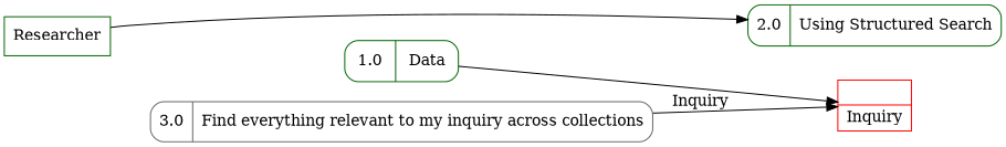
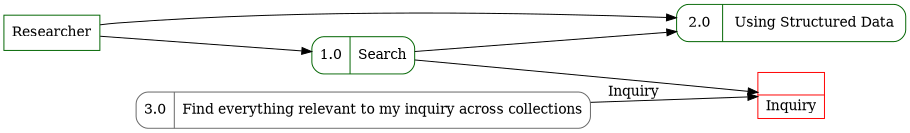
  digraph {
    rankdir=LR
    node [color=darkgreen shape=Mrecord]
    n1 [label=Researcher shape=box]
-   n2 [label="{<f0> 1.0|<f1> Data }"]
-   n3 [label="{<f0> 2.0|<f1> Using Structured Search }"]
+   n2 [label="{<f0> 1.0|<f1> Search }"]
+   n3 [label="{<f0> 2.0|<f1> Using Structured Data }"]
    n4 [color=red label="<f0>  |<f1> Inquiry " shape=record]
    n5 [color=gray40 label="{<f0> 3.0|<f1> Find everything relevant to my inquiry across collections }"]
+   n1 -> n2
    n1 -> n3
+   n2 -> n3
    n2 -> n4
    n5 -> n4 [label=Inquiry]
  }
